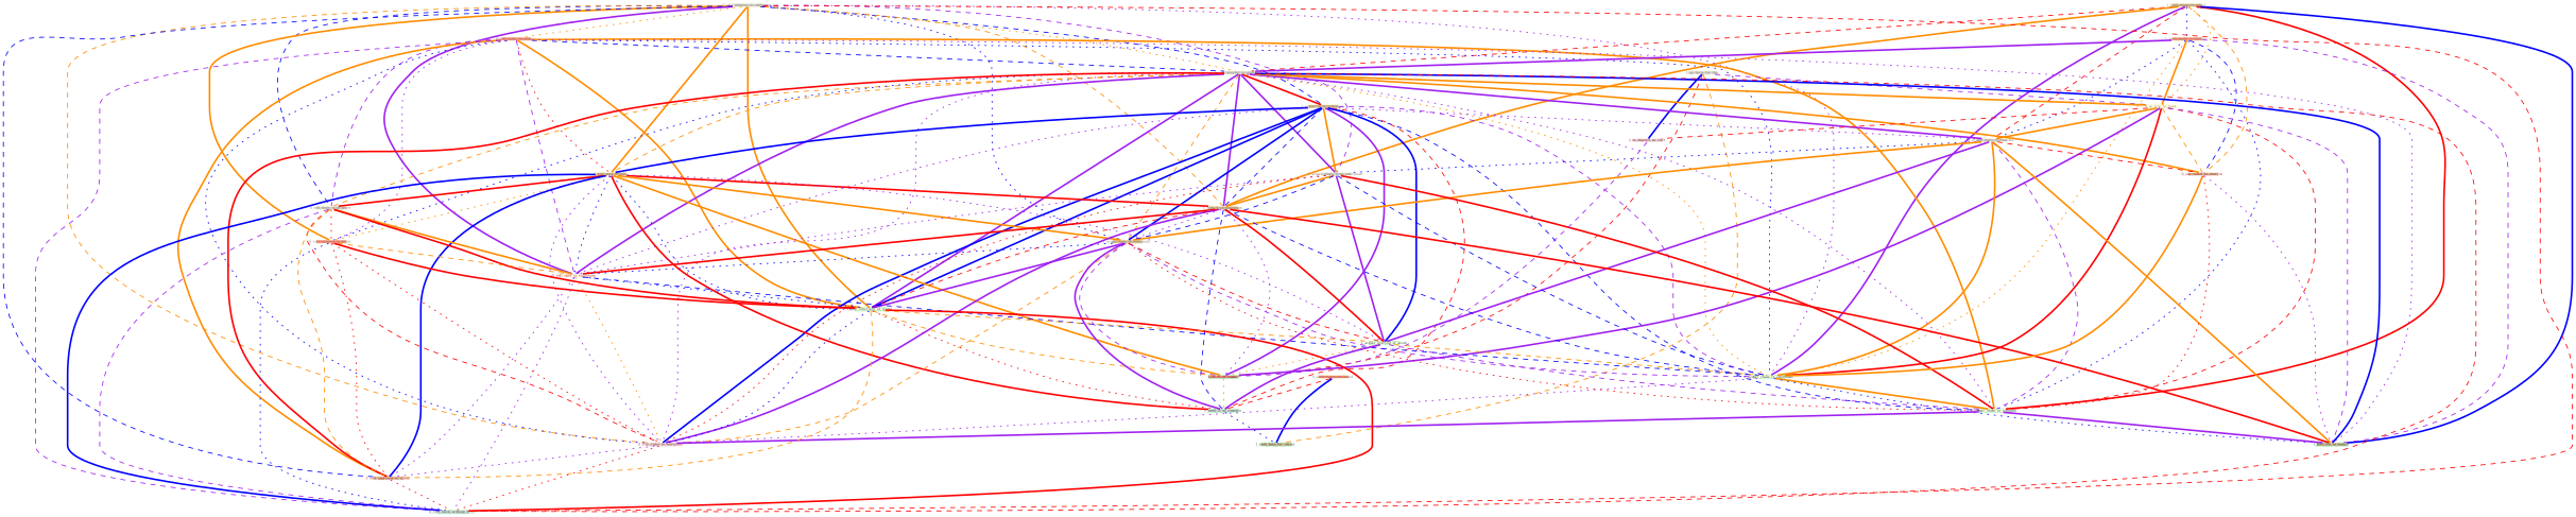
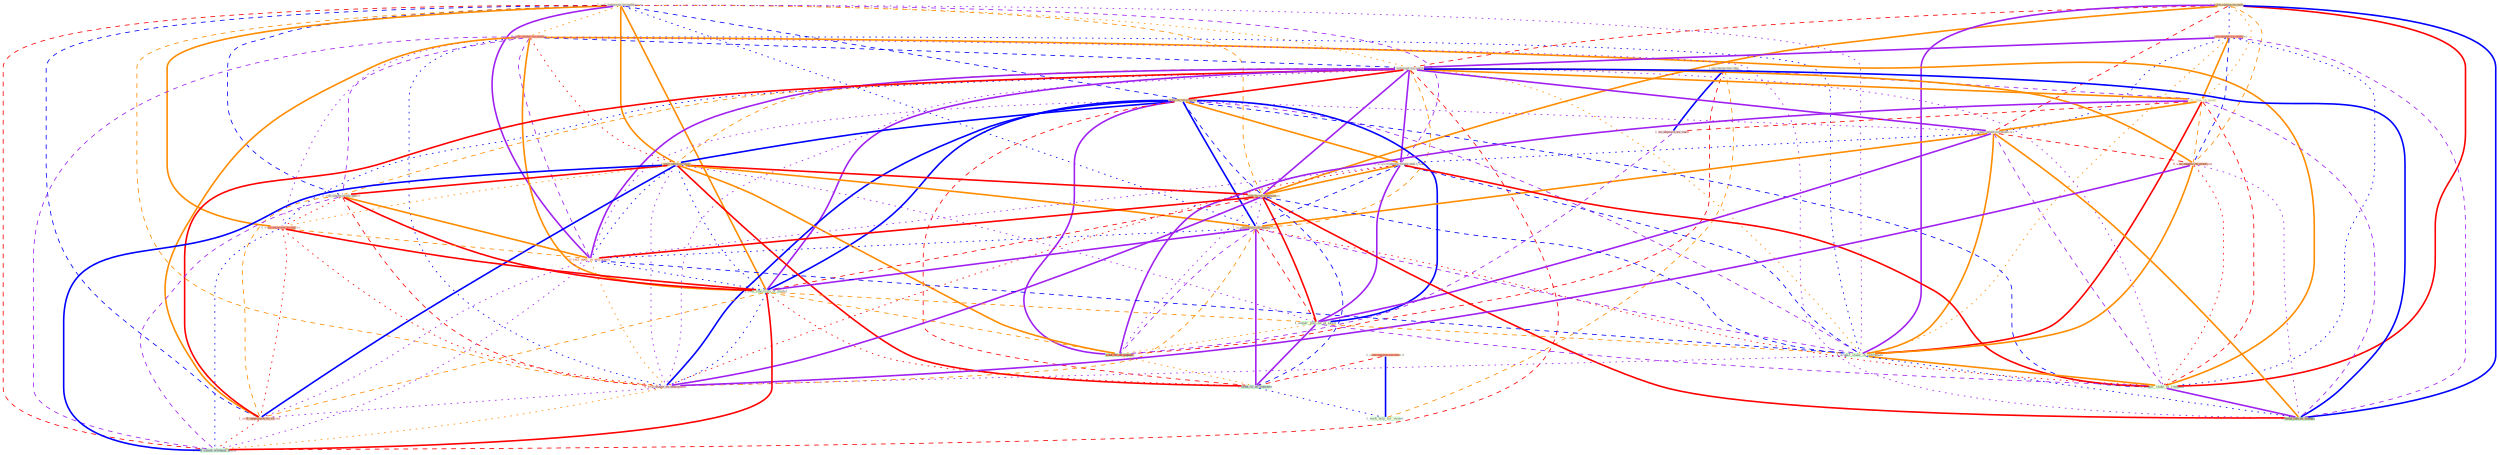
  graph {
    node [color="#ffffe0" fillcolor=lightgrey fixedsize=true fontcolor="#8b7d6b" fontsize=4 shape=polygon style=filled]
    edge [color=purple style=bold w=1]
    "1_hold_chang_in_polici " [fillcolor=tan height=.06 width=.5]
    "0_sell_interest_to_entitynam " [height=.06 width=.5]
    "0_sell_stake_to_manag " [fillcolor=salmon height=.06 width=.5]
    "1_us_term_for_the " [height=.06 width=.5]
    "0_seek_major_on_board " [fillcolor=salmon height=.06 width=.5]
    "1_seen_doubl_in_number " [fillcolor=salmon height=.06 width=.5]
    "1_sell_interest_in_entitynam " [height=.06 width=.5]
    "1_acquir_%_of_entitynam " [fillcolor=tan height=.06 width=.5]
    "1_sell_part_of_hold " [fillcolor=tan height=.06 width=.5]
    "0_us_line_in_meet " [fillcolor=lightyellow height=.06 width=.5]
    "1_acquir_posit_in_franchis " [height=.06 width=.5]
    "0_acquir_share_from_entitynam " [height=.06 width=.5]
    "0_sell_them_with_gener " [height=.06 width=.5]
    "1_hold_%_of_entitynam " [fillcolor=tan height=.06 width=.5]
    "1_acquir_busi_of_entitynam " [fillcolor=tan height=.06 width=.5]
    "0_sell_interest_to_buyer " [fillcolor=salmon height=.06 width=.5]
    "0_sell_oper_to_entitynam " [color="#fff0f5" fillcolor=lightyellow fontcolor="#b22222" height=.06 width=.5]
    "0_see_vaniti_in_everyon " [color="#fff0f5" fillcolor=tan fontcolor="#b22222" height=.06 width=.5]
    "0_us_deposit_as_cach " [color="#fff0f5" fontcolor="#b22222" height=.06 width=.5]
    "0_sell_stake_to_entitynam " [color="#fff0f5" fontcolor="#b22222" height=.06 width=.5]
    "1_sell_approach_to_client " [color="#fff0f5" fillcolor=tan fontcolor="#b22222" height=.06 width=.5]
    "1_acquir_stake_in_entitynam " [color="#BDFCC9" fillcolor=lightyellow fontcolor="#2f4f4f" height=.06 width=.5]
    "1_acquir_stake_in_compani " [color="#BDFCC9" fillcolor=lightyellow fontcolor="#2f4f4f" height=.06 width=.5]
    "1_hold_job_in_manag " [color="#BDFCC9" fillcolor=tan fontcolor="#2f4f4f" height=.06 width=.5]
    "1_sell_othernum_of_model " [color="#BDFCC9" fillcolor=lightyellow fontcolor="#2f4f4f" height=.06 width=.5]
    "0_sell_stock_without_hitch " [color="#BDFCC9" fontcolor="#2f4f4f" height=.06 width=.5]
    "1_us_%_of_capac " [color="#BDFCC9" fillcolor=salmon fontcolor="#2f4f4f" height=.06 width=.5]
-   "1_seek_help_for_owner " [color="#BDFCC9" fillcolor=tan fontcolor="#2f4f4f" height=.06 width=.5]
+   "1_seek_help_for_owner " [color="#BDFCC9" fillcolor=lightyellow fontcolor="#2f4f4f" height=.06 width=.5]
    "1_seek_%_of_concern " [color="#BDFCC9" fontcolor="#2f4f4f" height=.06 width=.5]
-   "1_acquir_million_of_asset " [color="#BDFCC9" fillcolor=lightyellow fontcolor="#2f4f4f" height=.06 width=.5 label="1_acquir_everyon_of_asset"]
+   "1_acquir_million_of_asset " [color="#BDFCC9" fillcolor=lightyellow fontcolor="#2f4f4f" height=.06 width=.5]
    subgraph sub_1 {
      "1_hold_chang_in_polici "
      "0_sell_interest_to_entitynam "
      "0_sell_stake_to_manag "
      "1_us_term_for_the "
      "0_seek_major_on_board "
      "1_seen_doubl_in_number "
      "1_sell_interest_in_entitynam "
      "1_acquir_%_of_entitynam "
      "1_sell_part_of_hold "
      "0_us_line_in_meet "
      "1_acquir_posit_in_franchis "
      "0_acquir_share_from_entitynam "
      "0_sell_them_with_gener "
      "1_hold_%_of_entitynam "
      "1_acquir_busi_of_entitynam "
      "0_sell_interest_to_buyer "
    }
    subgraph sub_2 {
      "0_sell_oper_to_entitynam "
      "0_see_vaniti_in_everyon "
      "0_us_deposit_as_cach "
      "0_sell_stake_to_entitynam "
      "1_sell_approach_to_client "
    }
    "1_hold_chang_in_polici " -- "1_seen_doubl_in_number " [color=blue style=dotted]
    "1_hold_chang_in_polici " -- "1_sell_interest_in_entitynam " [color=red style=dashed]
    "1_hold_chang_in_polici " -- "0_us_line_in_meet " [color=darkorange style=dotted]
    "1_hold_chang_in_polici " -- "1_acquir_posit_in_franchis " [color=red style=dashed]
    "1_hold_chang_in_polici " -- "1_hold_%_of_entitynam " [color=darkorange]
    "1_hold_chang_in_polici " -- "0_see_vaniti_in_everyon " [color=darkorange style=dashed]
    "1_hold_chang_in_polici " -- "1_acquir_stake_in_entitynam "
    "1_hold_chang_in_polici " -- "1_acquir_stake_in_compani " [color=red]
    "1_hold_chang_in_polici " -- "1_hold_job_in_manag " [color=blue w=2]
    "0_sell_interest_to_entitynam " -- "0_sell_stake_to_manag " [color=darkorange style=dotted w=2]
    "0_sell_interest_to_entitynam " -- "1_sell_interest_in_entitynam " [color=darkorange style=dotted w=3]
    "0_sell_interest_to_entitynam " -- "1_acquir_%_of_entitynam " [color=blue style=dashed]
    "0_sell_interest_to_entitynam " -- "1_sell_part_of_hold " [color=darkorange]
    "0_sell_interest_to_entitynam " -- "0_acquir_share_from_entitynam " [style=dashed]
    "0_sell_interest_to_entitynam " -- "0_sell_them_with_gener " [color=blue style=dashed]
    "0_sell_interest_to_entitynam " -- "1_hold_%_of_entitynam " [color=darkorange style=dashed]
    "0_sell_interest_to_entitynam " -- "1_acquir_busi_of_entitynam " [color=blue style=dotted]
    "0_sell_interest_to_entitynam " -- "0_sell_interest_to_buyer " [color=darkorange w=3]
    "0_sell_interest_to_entitynam " -- "0_sell_oper_to_entitynam " [w=3]
    "0_sell_interest_to_entitynam " -- "0_sell_stake_to_entitynam " [color=darkorange style=dashed w=3]
    "0_sell_interest_to_entitynam " -- "1_sell_approach_to_client " [color=blue style=dashed w=2]
    "0_sell_interest_to_entitynam " -- "1_acquir_stake_in_entitynam " [style=dotted]
    "0_sell_interest_to_entitynam " -- "1_sell_othernum_of_model " [color=darkorange]
    "0_sell_interest_to_entitynam " -- "0_sell_stock_without_hitch " [color=red style=dashed]
    "0_sell_stake_to_manag " -- "1_sell_interest_in_entitynam " [color=blue style=dashed]
    "0_sell_stake_to_manag " -- "1_sell_part_of_hold " [color=red style=dotted]
    "0_sell_stake_to_manag " -- "0_sell_them_with_gener " [style=dashed]
    "0_sell_stake_to_manag " -- "0_sell_interest_to_buyer " [style=dotted w=2]
    "0_sell_stake_to_manag " -- "0_sell_oper_to_entitynam " [style=dashed w=2]
    "0_sell_stake_to_manag " -- "0_sell_stake_to_entitynam " [color=blue style=dotted w=3]
    "0_sell_stake_to_manag " -- "1_sell_approach_to_client " [color=darkorange w=2]
    "0_sell_stake_to_manag " -- "1_acquir_stake_in_entitynam " [color=blue style=dotted]
    "0_sell_stake_to_manag " -- "1_acquir_stake_in_compani " [color=darkorange]
    "0_sell_stake_to_manag " -- "1_hold_job_in_manag " [style=dotted]
    "0_sell_stake_to_manag " -- "1_sell_othernum_of_model " [color=darkorange]
    "0_sell_stake_to_manag " -- "0_sell_stock_without_hitch " [style=dashed]
    "1_us_term_for_the " -- "0_us_line_in_meet " [style=dashed]
    "1_us_term_for_the " -- "0_us_deposit_as_cach " [color=blue]
    "1_us_term_for_the " -- "1_us_%_of_capac " [color=red style=dashed]
    "1_us_term_for_the " -- "1_seek_help_for_owner " [color=darkorange style=dashed]
    "0_seek_major_on_board " -- "1_seek_help_for_owner " [color=blue]
    "0_seek_major_on_board " -- "1_seek_%_of_concern " [color=red style=dashed]
    "1_seen_doubl_in_number " -- "1_sell_interest_in_entitynam "
    "1_seen_doubl_in_number " -- "0_us_line_in_meet " [color=darkorange]
    "1_seen_doubl_in_number " -- "1_acquir_posit_in_franchis " [color=blue style=dotted]
    "1_seen_doubl_in_number " -- "0_see_vaniti_in_everyon " [color=blue style=dashed]
    "1_seen_doubl_in_number " -- "1_acquir_stake_in_entitynam " [color=darkorange style=dotted]
    "1_seen_doubl_in_number " -- "1_acquir_stake_in_compani " [color=blue style=dotted]
    "1_seen_doubl_in_number " -- "1_hold_job_in_manag " [style=dashed]
    "1_sell_interest_in_entitynam " -- "1_acquir_%_of_entitynam " [color=red]
    "1_sell_interest_in_entitynam " -- "1_sell_part_of_hold " [color=darkorange style=dashed]
    "1_sell_interest_in_entitynam " -- "0_us_line_in_meet " [color=darkorange]
    "1_sell_interest_in_entitynam " -- "1_acquir_posit_in_franchis "
    "1_sell_interest_in_entitynam " -- "0_acquir_share_from_entitynam "
    "1_sell_interest_in_entitynam " -- "0_sell_them_with_gener " [color=darkorange style=dashed]
    "1_sell_interest_in_entitynam " -- "1_hold_%_of_entitynam "
    "1_sell_interest_in_entitynam " -- "1_acquir_busi_of_entitynam " [color=darkorange style=dashed]
    "1_sell_interest_in_entitynam " -- "0_sell_interest_to_buyer " [color=blue style=dotted w=2]
    "1_sell_interest_in_entitynam " -- "0_sell_oper_to_entitynam " [w=2]
    "1_sell_interest_in_entitynam " -- "0_see_vaniti_in_everyon " [color=darkorange]
    "1_sell_interest_in_entitynam " -- "0_sell_stake_to_entitynam " [style=dotted w=2]
    "1_sell_interest_in_entitynam " -- "1_sell_approach_to_client " [color=red]
    "1_sell_interest_in_entitynam " -- "1_acquir_stake_in_entitynam " [color=darkorange style=dotted w=2]
    "1_sell_interest_in_entitynam " -- "1_acquir_stake_in_compani " [style=dotted]
    "1_sell_interest_in_entitynam " -- "1_hold_job_in_manag " [color=blue]
    "1_sell_interest_in_entitynam " -- "1_sell_othernum_of_model "
    "1_sell_interest_in_entitynam " -- "0_sell_stock_without_hitch " [color=red style=dashed]
    "1_acquir_%_of_entitynam " -- "1_sell_part_of_hold " [color=blue]
    "1_acquir_%_of_entitynam " -- "1_acquir_posit_in_franchis " [style=dotted]
    "1_acquir_%_of_entitynam " -- "0_acquir_share_from_entitynam " [color=darkorange w=2]
    "1_acquir_%_of_entitynam " -- "1_hold_%_of_entitynam " [color=blue style=dashed w=3]
    "1_acquir_%_of_entitynam " -- "1_acquir_busi_of_entitynam " [color=blue w=3]
    "1_acquir_%_of_entitynam " -- "0_sell_oper_to_entitynam " [style=dotted]
    "1_acquir_%_of_entitynam " -- "0_sell_stake_to_entitynam " [color=blue]
    "1_acquir_%_of_entitynam " -- "1_acquir_stake_in_entitynam " [style=dashed w=2]
    "1_acquir_%_of_entitynam " -- "1_acquir_stake_in_compani " [color=blue style=dashed]
    "1_acquir_%_of_entitynam " -- "1_sell_othernum_of_model " [color=blue]
    "1_acquir_%_of_entitynam " -- "1_us_%_of_capac " [w=2]
    "1_acquir_%_of_entitynam " -- "1_seek_%_of_concern " [color=red style=dashed w=2]
    "1_acquir_%_of_entitynam " -- "1_acquir_million_of_asset " [color=blue w=2]
    "1_sell_part_of_hold " -- "0_sell_them_with_gener " [color=red]
    "1_sell_part_of_hold " -- "1_hold_%_of_entitynam " [color=red]
    "1_sell_part_of_hold " -- "1_acquir_busi_of_entitynam " [color=darkorange]
    "1_sell_part_of_hold " -- "0_sell_interest_to_buyer " [color=darkorange style=dotted]
    "1_sell_part_of_hold " -- "0_sell_oper_to_entitynam " [color=blue style=dotted]
    "1_sell_part_of_hold " -- "0_sell_stake_to_entitynam " [style=dotted]
    "1_sell_part_of_hold " -- "1_sell_approach_to_client " [color=blue]
    "1_sell_part_of_hold " -- "1_sell_othernum_of_model " [color=blue style=dotted w=2]
    "1_sell_part_of_hold " -- "0_sell_stock_without_hitch " [color=blue]
    "1_sell_part_of_hold " -- "1_us_%_of_capac " [color=darkorange]
    "1_sell_part_of_hold " -- "1_seek_%_of_concern " [color=red]
    "1_sell_part_of_hold " -- "1_acquir_million_of_asset " [style=dotted]
    "0_us_line_in_meet " -- "1_acquir_posit_in_franchis " [color=darkorange]
    "0_us_line_in_meet " -- "0_see_vaniti_in_everyon " [color=darkorange style=dashed]
    "0_us_line_in_meet " -- "0_us_deposit_as_cach " [color=red style=dashed]
    "0_us_line_in_meet " -- "1_acquir_stake_in_entitynam " [color=red]
    "0_us_line_in_meet " -- "1_acquir_stake_in_compani " [color=red style=dashed]
    "0_us_line_in_meet " -- "1_hold_job_in_manag " [style=dashed]
    "0_us_line_in_meet " -- "1_us_%_of_capac "
    "1_acquir_posit_in_franchis " -- "0_acquir_share_from_entitynam " [color=blue style=dotted]
    "1_acquir_posit_in_franchis " -- "1_acquir_busi_of_entitynam " [color=darkorange]
    "1_acquir_posit_in_franchis " -- "0_see_vaniti_in_everyon " [color=red style=dashed]
    "1_acquir_posit_in_franchis " -- "1_acquir_stake_in_entitynam " [color=darkorange w=2]
    "1_acquir_posit_in_franchis " -- "1_acquir_stake_in_compani " [style=dashed w=2]
    "1_acquir_posit_in_franchis " -- "1_hold_job_in_manag " [color=darkorange]
    "1_acquir_posit_in_franchis " -- "1_acquir_million_of_asset "
    "0_acquir_share_from_entitynam " -- "1_hold_%_of_entitynam " [color=darkorange]
    "0_acquir_share_from_entitynam " -- "1_acquir_busi_of_entitynam " [color=blue style=dashed w=2]
    "0_acquir_share_from_entitynam " -- "0_sell_oper_to_entitynam " [style=dotted]
    "0_acquir_share_from_entitynam " -- "0_sell_stake_to_entitynam " [color=red style=dotted]
    "0_acquir_share_from_entitynam " -- "1_acquir_stake_in_entitynam " [color=blue style=dashed w=2]
    "0_acquir_share_from_entitynam " -- "1_acquir_stake_in_compani " [color=red]
    "0_acquir_share_from_entitynam " -- "1_acquir_million_of_asset "
    "0_sell_them_with_gener " -- "0_sell_interest_to_buyer " [color=red style=dotted]
    "0_sell_them_with_gener " -- "0_sell_oper_to_entitynam " [color=darkorange]
    "0_sell_them_with_gener " -- "0_sell_stake_to_entitynam " [color=red style=dashed]
    "0_sell_them_with_gener " -- "1_sell_approach_to_client " [color=darkorange style=dashed]
    "0_sell_them_with_gener " -- "1_sell_othernum_of_model " [color=red]
    "0_sell_them_with_gener " -- "0_sell_stock_without_hitch " [style=dashed]
    "1_hold_%_of_entitynam " -- "1_acquir_busi_of_entitynam " [style=dotted w=2]
    "1_hold_%_of_entitynam " -- "0_sell_oper_to_entitynam " [color=red]
    "1_hold_%_of_entitynam " -- "0_sell_stake_to_entitynam "
    "1_hold_%_of_entitynam " -- "1_acquir_stake_in_entitynam " [color=blue style=dashed]
    "1_hold_%_of_entitynam " -- "1_hold_job_in_manag " [color=red]
    "1_hold_%_of_entitynam " -- "1_sell_othernum_of_model " [color=red style=dashed]
    "1_hold_%_of_entitynam " -- "1_us_%_of_capac " [style=dotted w=2]
    "1_hold_%_of_entitynam " -- "1_seek_%_of_concern " [color=blue style=dashed w=2]
    "1_hold_%_of_entitynam " -- "1_acquir_million_of_asset " [color=red]
    "1_acquir_busi_of_entitynam " -- "0_sell_oper_to_entitynam " [color=blue style=dotted]
    "1_acquir_busi_of_entitynam " -- "0_sell_stake_to_entitynam " [color=darkorange style=dashed]
    "1_acquir_busi_of_entitynam " -- "1_acquir_stake_in_entitynam " [style=dashed w=2]
    "1_acquir_busi_of_entitynam " -- "1_acquir_stake_in_compani " [color=red style=dotted]
    "1_acquir_busi_of_entitynam " -- "1_sell_othernum_of_model "
    "1_acquir_busi_of_entitynam " -- "1_us_%_of_capac " [style=dashed]
    "1_acquir_busi_of_entitynam " -- "1_seek_%_of_concern "
    "1_acquir_busi_of_entitynam " -- "1_acquir_million_of_asset " [color=red style=dashed w=2]
    "0_sell_interest_to_buyer " -- "0_sell_oper_to_entitynam " [color=darkorange style=dashed w=2]
    "0_sell_interest_to_buyer " -- "0_sell_stake_to_entitynam " [color=red style=dotted w=2]
    "0_sell_interest_to_buyer " -- "1_sell_approach_to_client " [color=red style=dotted w=2]
    "0_sell_interest_to_buyer " -- "1_sell_othernum_of_model " [color=red]
    "0_sell_interest_to_buyer " -- "0_sell_stock_without_hitch " [color=blue style=dotted]
    "0_sell_oper_to_entitynam " -- "0_sell_stake_to_entitynam " [color=darkorange style=dotted w=3]
    "0_sell_oper_to_entitynam " -- "1_sell_approach_to_client " [style=dotted w=2]
    "0_sell_oper_to_entitynam " -- "1_acquir_stake_in_entitynam " [color=blue style=dashed]
    "0_sell_oper_to_entitynam " -- "1_sell_othernum_of_model " [color=blue style=dotted]
    "0_sell_oper_to_entitynam " -- "0_sell_stock_without_hitch " [style=dotted]
    "0_see_vaniti_in_everyon " -- "1_acquir_stake_in_entitynam " [color=darkorange]
    "0_see_vaniti_in_everyon " -- "1_acquir_stake_in_compani " [color=red style=dotted]
    "0_see_vaniti_in_everyon " -- "1_hold_job_in_manag " [style=dotted]
    "0_us_deposit_as_cach " -- "1_us_%_of_capac " [style=dashed]
    "0_sell_stake_to_entitynam " -- "1_sell_approach_to_client " [style=dotted w=2]
-   "0_sell_stake_to_entitynam " -- "0_sell_stock_without_hitch " [color=red style=dotted]
+   "0_sell_stake_to_entitynam " -- "0_sell_stock_without_hitch " [color=darkorange style=dotted]
    "1_sell_approach_to_client " -- "0_sell_stock_without_hitch " [color=red style=dotted]
    "1_acquir_stake_in_entitynam " -- "0_sell_stake_to_entitynam " [style=dotted w=2]
    "1_acquir_stake_in_entitynam " -- "1_acquir_stake_in_compani " [color=darkorange w=3]
    "1_acquir_stake_in_entitynam " -- "1_hold_job_in_manag " [color=blue style=dotted]
-   "1_acquir_stake_in_compani " -- "0_sell_stake_to_entitynam "
+   "0_see_vaniti_in_everyon " -- "0_sell_stake_to_entitynam "
    "1_acquir_stake_in_compani " -- "1_hold_job_in_manag "
    "1_sell_othernum_of_model " -- "0_sell_stake_to_entitynam " [color=blue style=dotted]
    "1_sell_othernum_of_model " -- "1_sell_approach_to_client " [color=darkorange style=dashed]
    "1_sell_othernum_of_model " -- "0_sell_stock_without_hitch " [color=red]
    "1_sell_othernum_of_model " -- "1_us_%_of_capac " [color=darkorange style=dashed]
    "1_sell_othernum_of_model " -- "1_seek_%_of_concern " [color=red style=dotted]
    "1_sell_othernum_of_model " -- "1_acquir_million_of_asset " [color=darkorange style=dashed]
    "1_us_%_of_capac " -- "1_seek_%_of_concern " [color=darkorange style=dotted w=2]
    "1_seek_%_of_concern " -- "1_seek_help_for_owner " [color=blue style=dotted]
    "1_acquir_million_of_asset " -- "1_acquir_stake_in_entitynam " [color=darkorange style=dashed]
    "1_acquir_million_of_asset " -- "1_acquir_stake_in_compani " [style=dashed]
    "1_acquir_million_of_asset " -- "1_us_%_of_capac " [color=darkorange style=dotted]
    "1_acquir_million_of_asset " -- "1_seek_%_of_concern "
  }
